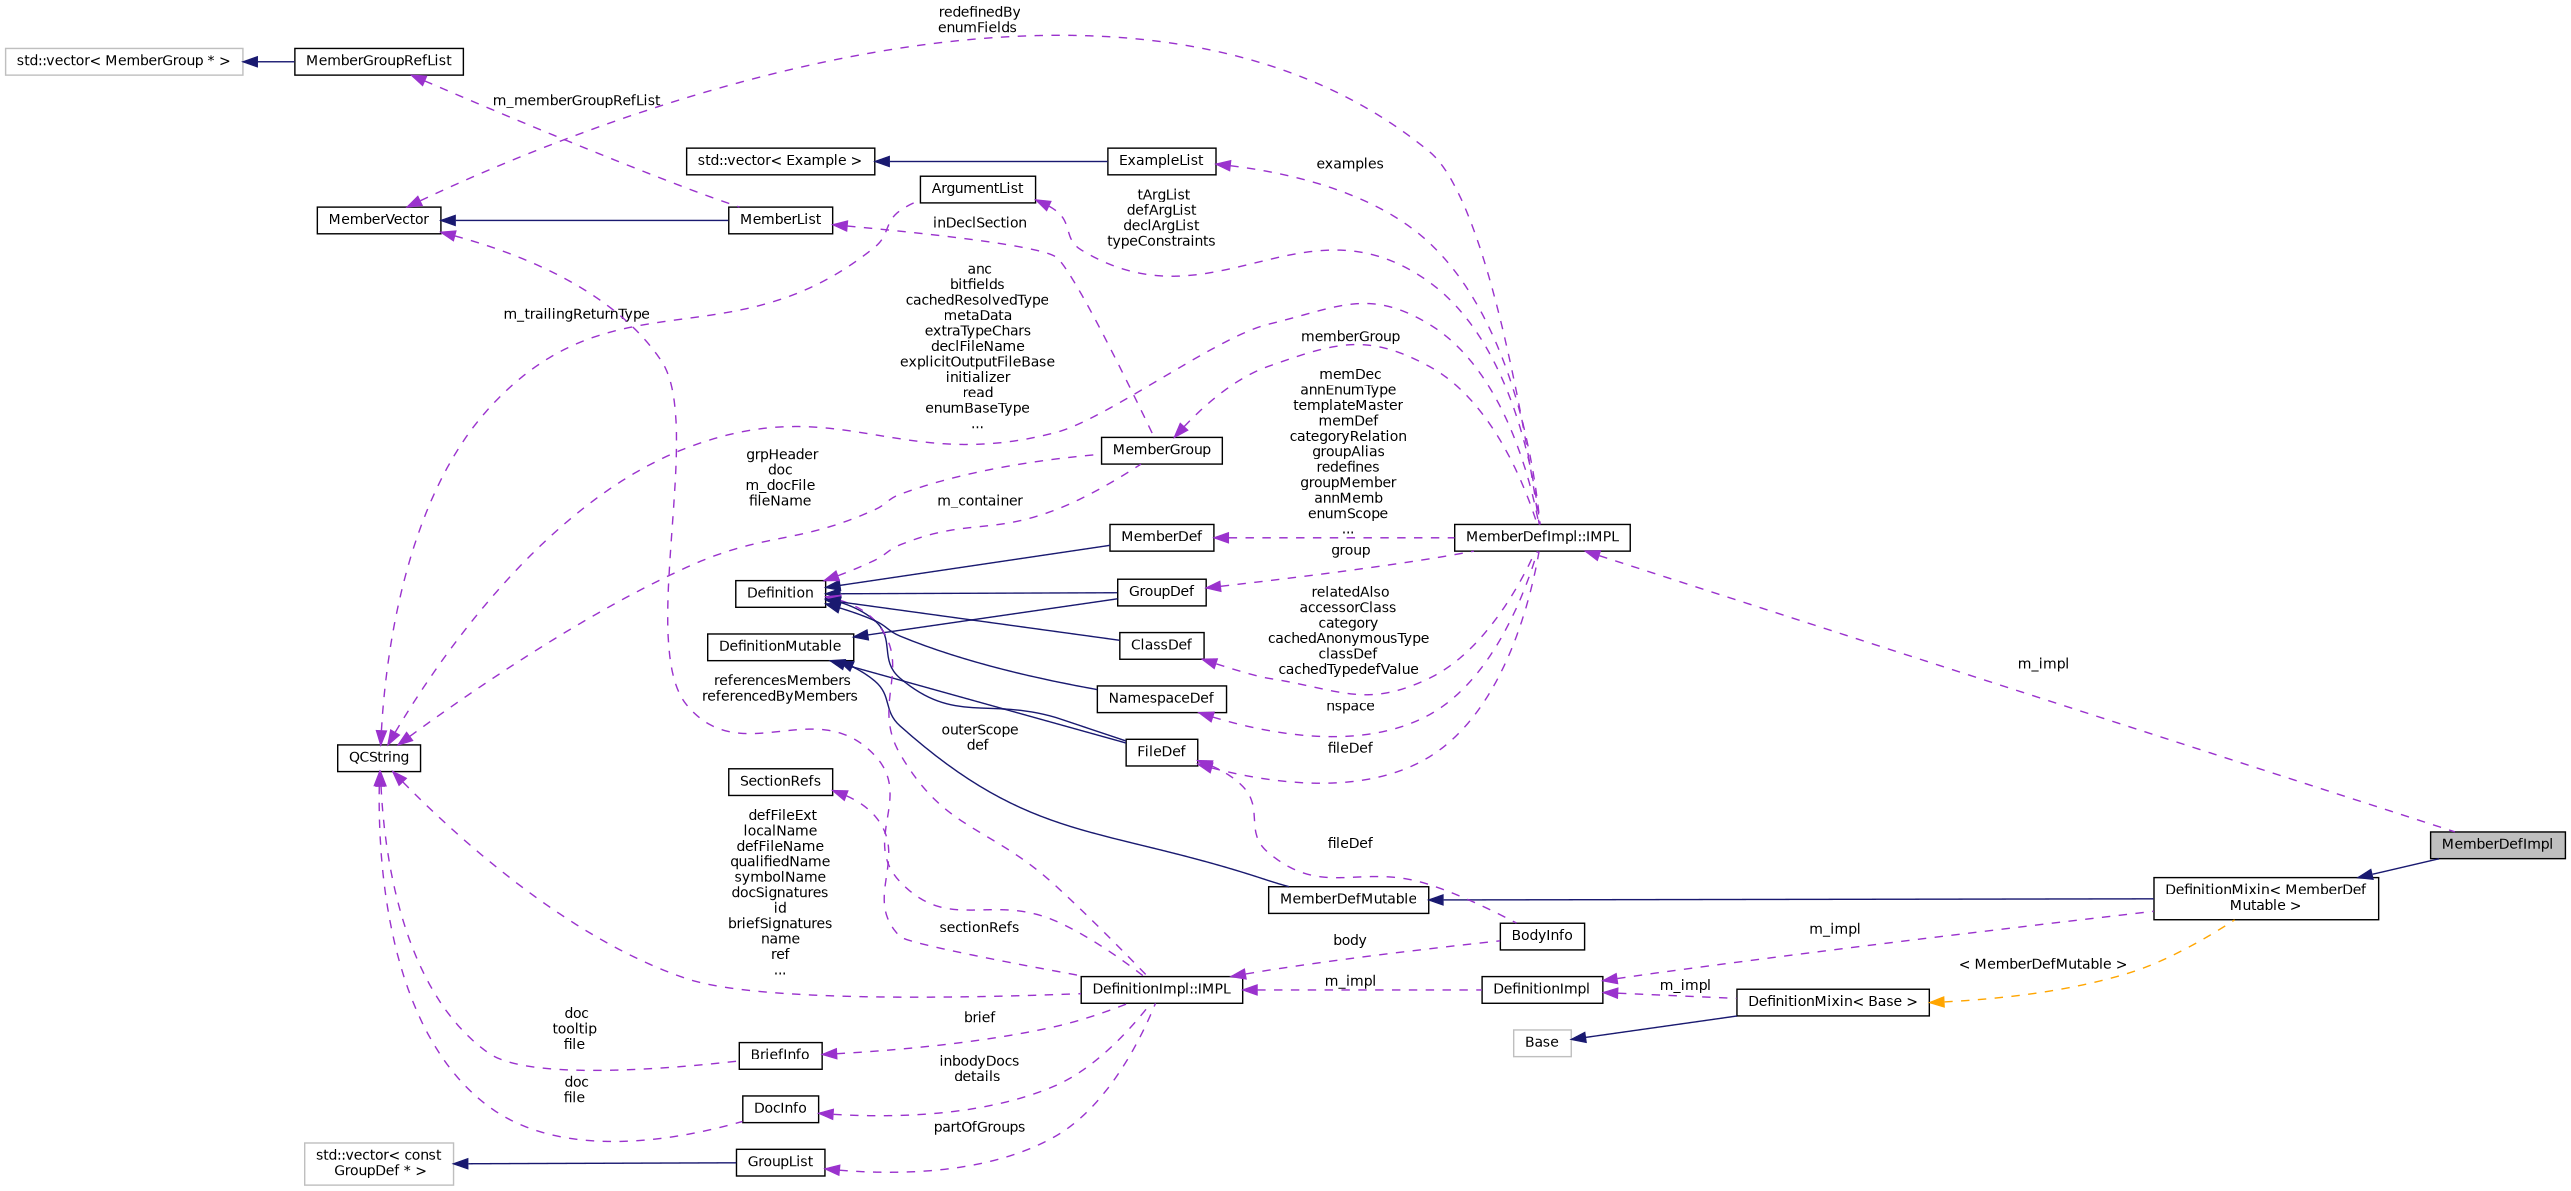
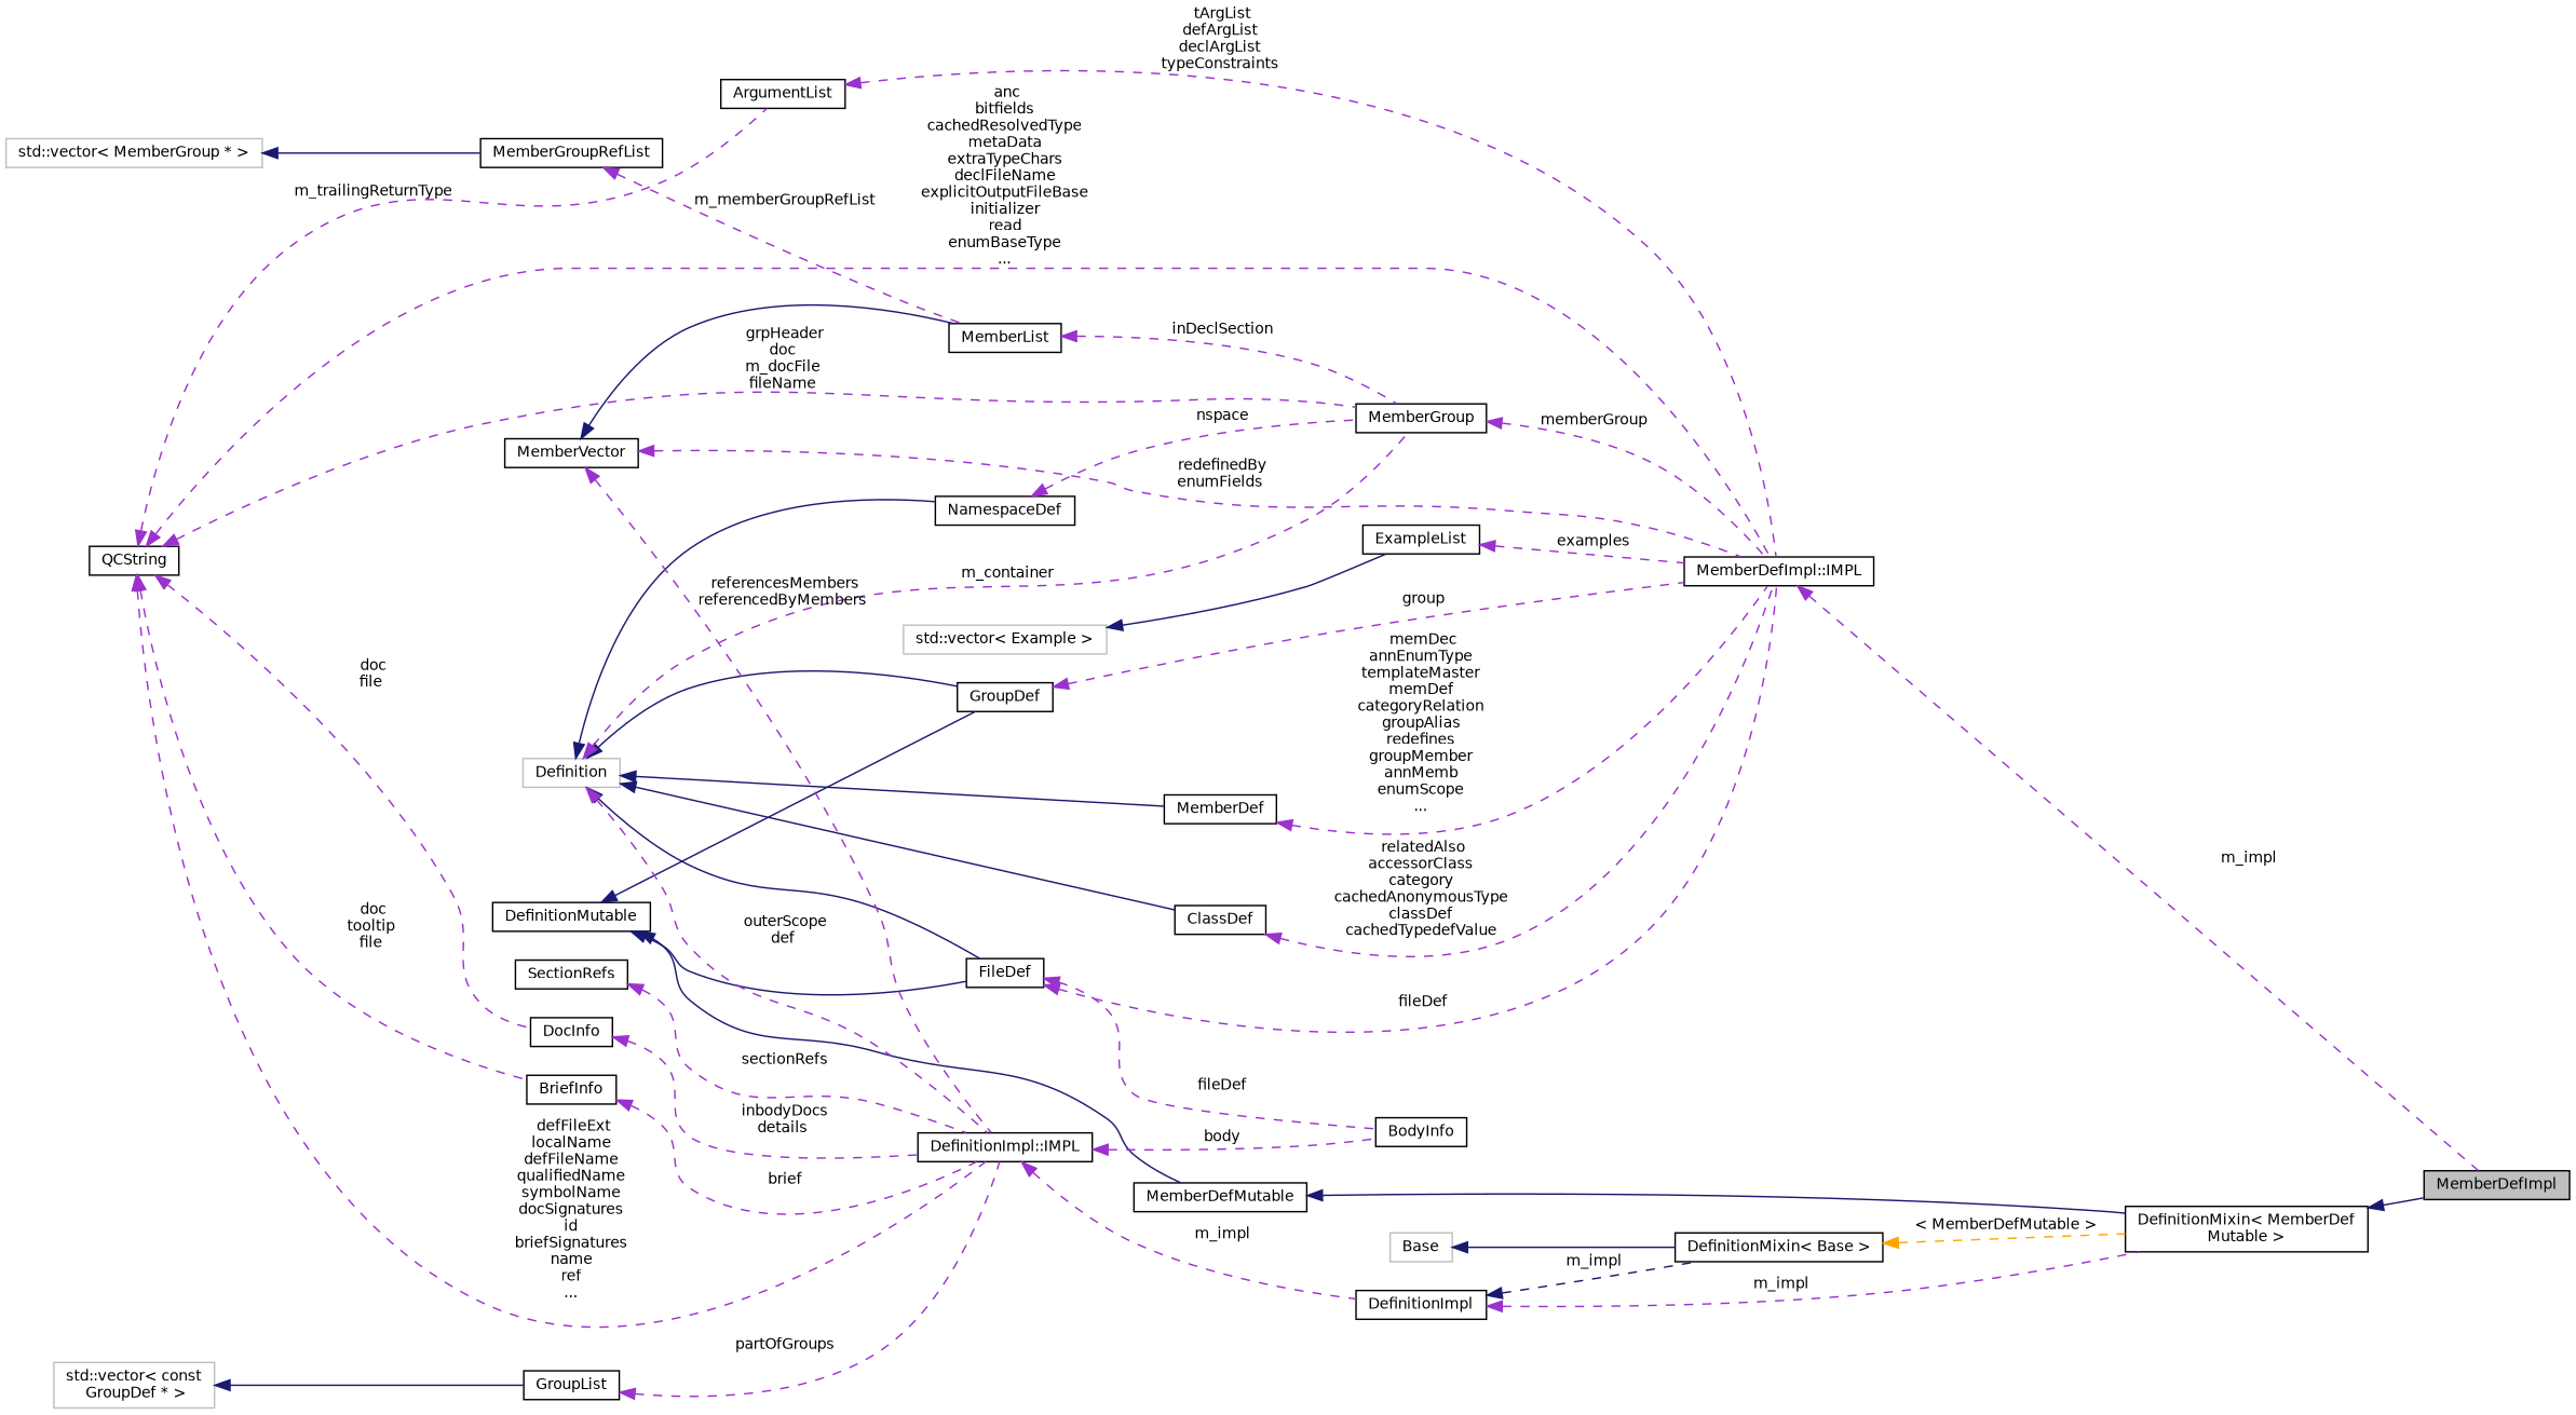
  digraph {
    rankdir=LR
    node [color=black fillcolor=white fontname=Helvetica fontsize=10 shape=record style=filled]
    edge [color=darkorchid3 dir=back fontname=Helvetica fontsize=10 labelfontname=Helvetica labelfontsize=10 style=dashed]
    n1 [fillcolor=grey75 fontcolor=black height=0.2 label=MemberDefImpl width=0.4]
    n2 [height=0.2 label="DefinitionMixin\< MemberDef\lMutable \>" width=0.4]
    n3 [height=0.2 label=MemberDefMutable width=0.4]
    n4 [height=0.2 label=DefinitionMutable width=0.4]
    n5 [height=0.2 label=FileDef width=0.4]
    n6 [height=0.2 label=GroupDef width=0.4]
    n7 [height=0.2 label="MemberDefImpl::IMPL" width=0.4]
    n8 [height=0.2 label=BodyInfo width=0.4]
    n9 [height=0.2 label=MemberDef width=0.4]
-   n10 [height=0.2 label=Definition width=0.4]
+   n10 [color=grey75 height=0.2 label=Definition width=0.4]
    n11 [height=0.2 label="DefinitionImpl::IMPL" width=0.4]
    n12 [height=0.2 label=MemberGroup width=0.4]
    n13 [height=0.2 label=NamespaceDef width=0.4]
    n14 [height=0.2 label=ClassDef width=0.4]
    n15 [height=0.2 label=DefinitionImpl width=0.4]
    n16 [height=0.2 label="DefinitionMixin\< Base \>" width=0.4]
    n17 [height=0.2 label=QCString width=0.4]
    n18 [height=0.2 label=DocInfo width=0.4]
    n19 [height=0.2 label=BriefInfo width=0.4]
    n20 [height=0.2 label=ArgumentList width=0.4]
    n21 [height=0.2 label=SectionRefs width=0.4]
    n22 [height=0.2 label=GroupList width=0.4]
    n23 [color=grey75 height=0.2 label="std::vector\< const\l GroupDef * \>" width=0.4]
    n24 [height=0.2 label=MemberVector width=0.4]
    n25 [height=0.2 label=MemberList width=0.4]
    n26 [color=grey75 height=0.2 label=Base width=0.4]
    n27 [height=0.2 label=MemberGroupRefList width=0.4]
    n28 [color=grey75 height=0.2 label="std::vector\< MemberGroup * \>" width=0.4]
    n29 [height=0.2 label=ExampleList width=0.4]
-   n30 [height=0.2 label="std::vector\< Example \>" width=0.4]
+   n30 [color=grey75 height=0.2 label="std::vector\< Example \>" width=0.4]
    n2 -> n1 [color=midnightblue style=solid]
    n3 -> n2 [color=midnightblue style=solid]
    n4 -> n3 [color=midnightblue style=solid]
    n4 -> n5 [color=midnightblue style=solid]
    n4 -> n6 [color=midnightblue style=solid]
    n5 -> n7 [label=" fileDef"]
    n5 -> n8 [label=" fileDef"]
    n6 -> n7 [label=" group"]
    n7 -> n1 [label=" m_impl"]
    n9 -> n7 [label=" memDec\nannEnumType\ntemplateMaster\nmemDef\ncategoryRelation\ngroupAlias\nredefines\ngroupMember\nannMemb\nenumScope\n..."]
    n10 -> n5 [color=midnightblue style=solid]
    n10 -> n6 [color=midnightblue style=solid]
    n10 -> n9 [color=midnightblue style=solid]
    n10 -> n11 [label=" outerScope\ndef"]
    n10 -> n12 [label=" m_container"]
    n10 -> n13 [color=midnightblue style=solid]
    n10 -> n14 [color=midnightblue style=solid]
    n11 -> n8 [label=" body"]
    n11 -> n15 [label=" m_impl"]
    n12 -> n7 [label=" memberGroup"]
-   n13 -> n7 [label=" nspace"]
+   n13 -> n12 [label=" nspace"]
    n14 -> n7 [label=" relatedAlso\naccessorClass\ncategory\ncachedAnonymousType\nclassDef\ncachedTypedefValue"]
    n15 -> n2 [label=" m_impl"]
-   n15 -> n16 [label=" m_impl"]
+   n15 -> n16 [color=midnightblue label=" m_impl"]
    n16 -> n2 [color=orange label=" \< MemberDefMutable \>"]
    n17 -> n7 [label=" anc\nbitfields\ncachedResolvedType\nmetaData\nextraTypeChars\ndeclFileName\nexplicitOutputFileBase\ninitializer\nread\nenumBaseType\n..."]
    n17 -> n11 [label=" defFileExt\nlocalName\ndefFileName\nqualifiedName\nsymbolName\ndocSignatures\nid\nbriefSignatures\nname\nref\n..."]
    n17 -> n12 [label=" grpHeader\ndoc\nm_docFile\nfileName"]
    n17 -> n18 [label=" doc\nfile"]
    n17 -> n19 [label=" doc\ntooltip\nfile"]
    n17 -> n20 [label=" m_trailingReturnType"]
    n18 -> n11 [label=" inbodyDocs\ndetails"]
    n19 -> n11 [label=" brief"]
    n20 -> n7 [label=" tArgList\ndefArgList\ndeclArgList\ntypeConstraints"]
    n21 -> n11 [label=" sectionRefs"]
    n22 -> n11 [label=" partOfGroups"]
    n23 -> n22 [color=midnightblue style=solid]
    n24 -> n7 [label=" redefinedBy\nenumFields"]
    n24 -> n11 [label=" referencesMembers\nreferencedByMembers"]
    n24 -> n25 [color=midnightblue style=solid]
    n25 -> n12 [label=" inDeclSection"]
    n26 -> n16 [color=midnightblue style=solid]
    n27 -> n25 [label=" m_memberGroupRefList"]
    n28 -> n27 [color=midnightblue style=solid]
    n29 -> n7 [label=" examples"]
    n30 -> n29 [color=midnightblue style=solid]
  }
